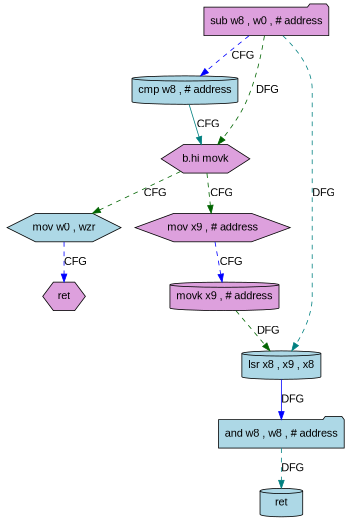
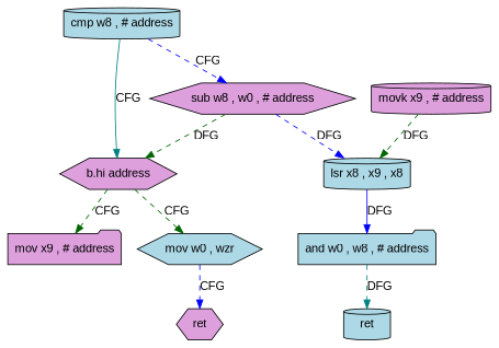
  digraph {
    fontname="Liberation Sans"
    node [fillcolor=plum fontname="Liberation Sans" shape=cylinder style=filled]
    edge [color=blue fontname="Liberation Sans" style=dashed]
-   n1 [label="sub w8 , w0 , # address" shape=folder]
+   n1 [label="sub w8 , w0 , # address" shape=hexagon]
    n2 [fillcolor=lightblue label="cmp w8 , # address"]
-   n3 [label="b.hi movk" shape=hexagon]
+   n3 [label="b.hi address" shape=hexagon]
    n4 [fillcolor=lightblue label="lsr x8 , x9 , x8"]
    n5 [fillcolor=lightblue label="mov w0 , wzr" shape=hexagon]
-   n6 [label="mov x9 , # address" shape=hexagon]
-   n7 [fillcolor=lightblue label="and w8 , w8 , # address" shape=folder]
+   n6 [label="mov x9 , # address" shape=folder]
+   n7 [fillcolor=lightblue label="and w0 , w8 , # address" shape=folder]
    n8 [label=ret shape=hexagon]
    n9 [label="movk x9 , # address"]
    n10 [fillcolor=lightblue label=ret]
-   n1 -> n2 [label=CFG]
+   n2 -> n1 [label=CFG]
    n1 -> n3 [color=darkgreen label=DFG]
-   n1 -> n4 [color=teal label=DFG]
+   n1 -> n4 [label=DFG]
    n2 -> n3 [color=teal label=CFG style=solid]
    n3 -> n5 [color=darkgreen label=CFG]
    n3 -> n6 [color=darkgreen label=CFG]
    n4 -> n7 [label=DFG style=solid]
    n5 -> n8 [label=CFG]
-   n6 -> n9 [label=CFG]
    n7 -> n10 [color=teal label=DFG]
    n9 -> n4 [color=darkgreen label=DFG]
  }
